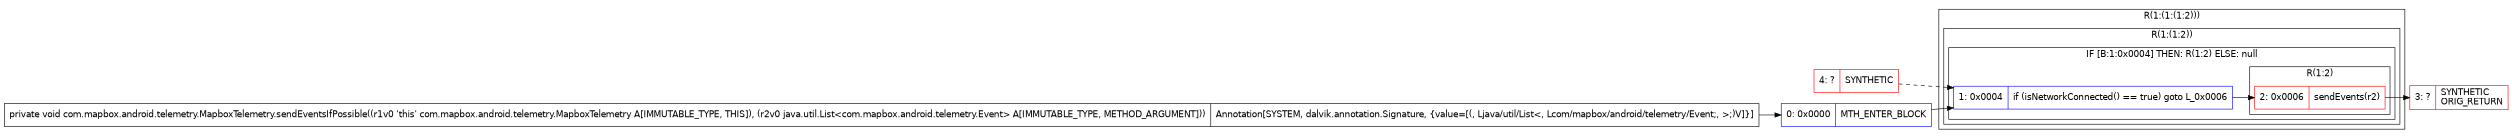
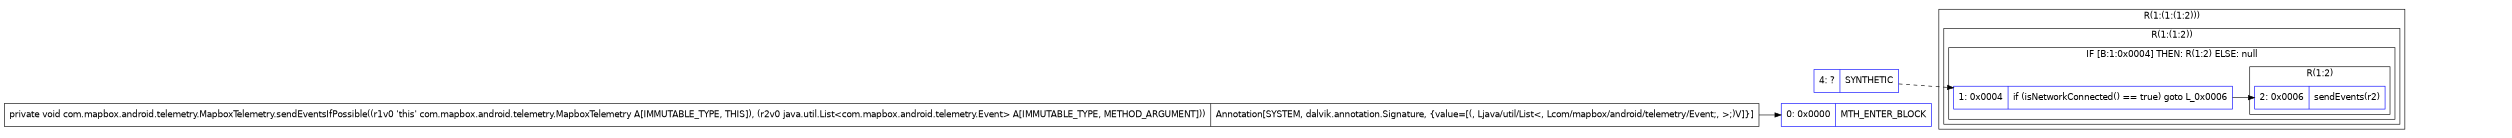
  digraph {
    fontname="DejaVu Sans"
    rankdir=LR
    node [color=blue fontname="DejaVu Sans" shape=record]
    edge [fontname="DejaVu Sans"]
-   n1 [color=red label="{2\:\ 0x0006|sendEvents(r2)\l}"]
+   n1 [label="{2\:\ 0x0006|sendEvents(r2)\l}"]
    n2 [label="{1\:\ 0x0004|if (isNetworkConnected() == true) goto L_0x0006\l}"]
-   n3 [color=red label="{3\:\ ?|SYNTHETIC\lORIG_RETURN\l}"]
-   n4 [color=red label="{4\:\ ?|SYNTHETIC\l}"]
+   n4 [label="{4\:\ ?|SYNTHETIC\l}"]
    n5 [label="{0\:\ 0x0000|MTH_ENTER_BLOCK\l}"]
    n6 [label="{private void com.mapbox.android.telemetry.MapboxTelemetry.sendEventsIfPossible((r1v0 'this' com.mapbox.android.telemetry.MapboxTelemetry A[IMMUTABLE_TYPE, THIS]), (r2v0 java.util.List\<com.mapbox.android.telemetry.Event\> A[IMMUTABLE_TYPE, METHOD_ARGUMENT]))  | Annotation[SYSTEM, dalvik.annotation.Signature, \{value=[(, Ljava\/util\/List\<, Lcom\/mapbox\/android\/telemetry\/Event;, \>;)V]\}]\l}" color=""]
    subgraph cluster_1 {
      label="R(1:(1:(1:2)))"
      subgraph cluster_2 {
        label="R(1:(1:2))"
        subgraph cluster_3 {
          label="IF [B:1:0x0004] THEN: R(1:2) ELSE: null"
          n2
          subgraph cluster_4 {
            label="R(1:2)"
            n1
          }
        }
      }
    }
-   n1 -> n3
    n2 -> n1
    n4 -> n2 [style=dashed]
-   n5 -> n2
    n6 -> n5
  }
